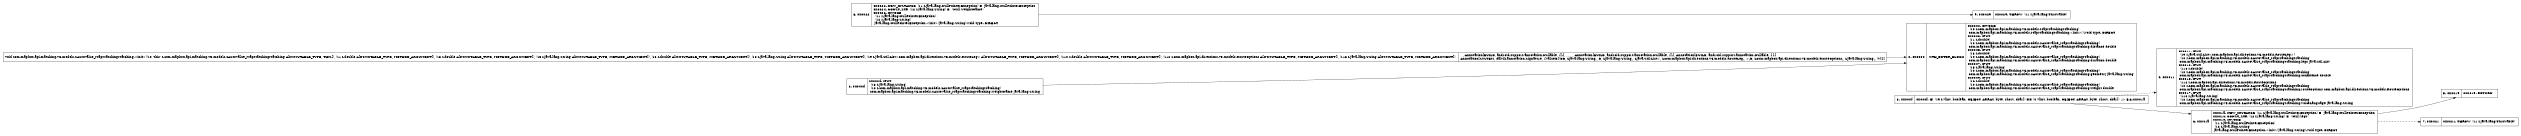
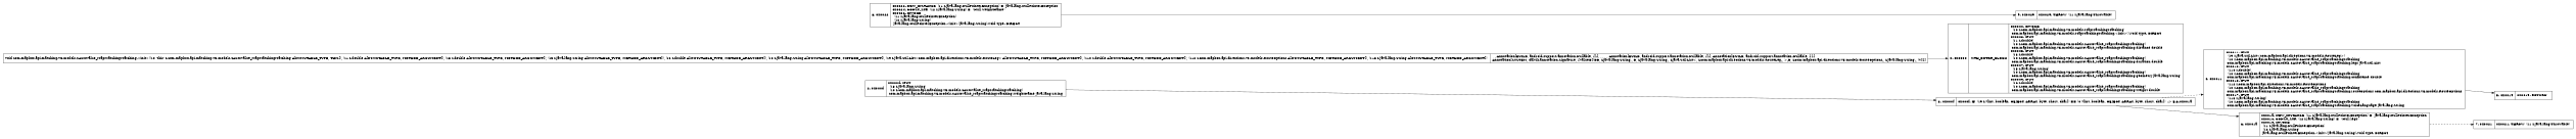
  digraph {
    rankdir=LR
    node [shape=record]
    n1 [label="{0\:\ 0x0000|MTH_ENTER_BLOCK\l|0x0000: INVOKE  \l  (r0 I:com.mapbox.api.matching.v5.models.MapMatchingMatching)\l com.mapbox.api.matching.v5.models.MapMatchingMatching.\<init\>():void type: DIRECT \l0x0003: IPUT  \l  (r1 I:double)\l  (r0 I:com.mapbox.api.matching.v5.models.$AutoValue_MapMatchingMatching)\l com.mapbox.api.matching.v5.models.$AutoValue_MapMatchingMatching.distance double \l0x0005: IPUT  \l  (r3 I:double)\l  (r0 I:com.mapbox.api.matching.v5.models.$AutoValue_MapMatchingMatching)\l com.mapbox.api.matching.v5.models.$AutoValue_MapMatchingMatching.duration double \l0x0007: IPUT  \l  (r5 I:java.lang.String)\l  (r0 I:com.mapbox.api.matching.v5.models.$AutoValue_MapMatchingMatching)\l com.mapbox.api.matching.v5.models.$AutoValue_MapMatchingMatching.geometry java.lang.String \l0x0009: IPUT  \l  (r6 I:double)\l  (r0 I:com.mapbox.api.matching.v5.models.$AutoValue_MapMatchingMatching)\l com.mapbox.api.matching.v5.models.$AutoValue_MapMatchingMatching.weight double \l}"]
    n2 [label="{2\:\ 0x000d|0x000d: IPUT  \l  (r8 I:java.lang.String)\l  (r0 I:com.mapbox.api.matching.v5.models.$AutoValue_MapMatchingMatching)\l com.mapbox.api.matching.v5.models.$AutoValue_MapMatchingMatching.weightName java.lang.String \l}"]
    n3 [label="{3\:\ 0x000f|0x000f: IF  (r9 I:?[int, boolean, OBJECT, ARRAY, byte, short, char]) == (0 ?[int, boolean, OBJECT, ARRAY, byte, short, char])  \-\> B:6:0x001a \l}"]
    n4 [label="{8\:\ 0x0022|0x0022: NEW_INSTANCE  (r1 I:java.lang.NullPointerException) =  java.lang.NullPointerException \l0x0024: CONST_STR  (r2 I:java.lang.String) =  \"Null weightName\" \l0x0426: INVOKE  \l  (r1 I:java.lang.NullPointerException)\l  (r2 I:java.lang.String)\l java.lang.NullPointerException.\<init\>(java.lang.String):void type: DIRECT \l}"]
    n5 [label="{9\:\ 0x0029|0x0029: THROW  (r1 I:java.lang.Throwable) \l}"]
    n6 [label="{4\:\ 0x0011|0x0011: IPUT  \l  (r9 I:java.util.List\<com.mapbox.api.directions.v5.models.RouteLeg\>)\l  (r0 I:com.mapbox.api.matching.v5.models.$AutoValue_MapMatchingMatching)\l com.mapbox.api.matching.v5.models.$AutoValue_MapMatchingMatching.legs java.util.List \l0x0013: IPUT  \l  (r10 I:double)\l  (r0 I:com.mapbox.api.matching.v5.models.$AutoValue_MapMatchingMatching)\l com.mapbox.api.matching.v5.models.$AutoValue_MapMatchingMatching.confidence double \l0x0015: IPUT  \l  (r12 I:com.mapbox.api.directions.v5.models.RouteOptions)\l  (r0 I:com.mapbox.api.matching.v5.models.$AutoValue_MapMatchingMatching)\l com.mapbox.api.matching.v5.models.$AutoValue_MapMatchingMatching.routeOptions com.mapbox.api.directions.v5.models.RouteOptions \l0x0017: IPUT  \l  (r13 I:java.lang.String)\l  (r0 I:com.mapbox.api.matching.v5.models.$AutoValue_MapMatchingMatching)\l com.mapbox.api.matching.v5.models.$AutoValue_MapMatchingMatching.voiceLanguage java.lang.String \l}"]
    n7 [label="{6\:\ 0x001a|0x001a: NEW_INSTANCE  (r1 I:java.lang.NullPointerException) =  java.lang.NullPointerException \l0x001c: CONST_STR  (r2 I:java.lang.String) =  \"Null legs\" \l0x001e: INVOKE  \l  (r1 I:java.lang.NullPointerException)\l  (r2 I:java.lang.String)\l java.lang.NullPointerException.\<init\>(java.lang.String):void type: DIRECT \l}"]
    n8 [label="{5\:\ 0x0019|0x0019: RETURN   \l}"]
    n9 [label="{7\:\ 0x0021|0x0021: THROW  (r1 I:java.lang.Throwable) \l}"]
    n10 [label="{void com.mapbox.api.matching.v5.models.$AutoValue_MapMatchingMatching.\<init\>((r0 'this' I:com.mapbox.api.matching.v5.models.$AutoValue_MapMatchingMatching A[IMMUTABLE_TYPE, THIS]), (r1 I:double A[IMMUTABLE_TYPE, METHOD_ARGUMENT]), (r3 I:double A[IMMUTABLE_TYPE, METHOD_ARGUMENT]), (r5 I:java.lang.String A[IMMUTABLE_TYPE, METHOD_ARGUMENT]), (r6 I:double A[IMMUTABLE_TYPE, METHOD_ARGUMENT]), (r8 I:java.lang.String A[IMMUTABLE_TYPE, METHOD_ARGUMENT]), (r9 I:java.util.List\<com.mapbox.api.directions.v5.models.RouteLeg\> A[IMMUTABLE_TYPE, METHOD_ARGUMENT]), (r10 I:double A[IMMUTABLE_TYPE, METHOD_ARGUMENT]), (r12 I:com.mapbox.api.directions.v5.models.RouteOptions A[IMMUTABLE_TYPE, METHOD_ARGUMENT]), (r13 I:java.lang.String A[IMMUTABLE_TYPE, METHOD_ARGUMENT]))  | , , Annotation[BUILD, android.support.annotation.Nullable, \{\}], , , , , Annotation[BUILD, android.support.annotation.Nullable, \{\}], Annotation[BUILD, android.support.annotation.Nullable, \{\}]\lAnnotation[SYSTEM, dalvik.annotation.Signature, \{value=[(DD, Ljava\/lang\/String;, D, Ljava\/lang\/String;, Ljava\/util\/List\<, Lcom\/mapbox\/api\/directions\/v5\/models\/RouteLeg;, \>;D, Lcom\/mapbox\/api\/directions\/v5\/models\/RouteOptions;, Ljava\/lang\/String;, )V]\}]\l}"]
-   n2 -> n1
+   n2 -> n3
    n3 -> n6 [style=dashed]
    n3 -> n7
    n4 -> n5
-   n7 -> n8
+   n6 -> n8
    n7 -> n9 [style=dashed]
    n10 -> n1
  }
